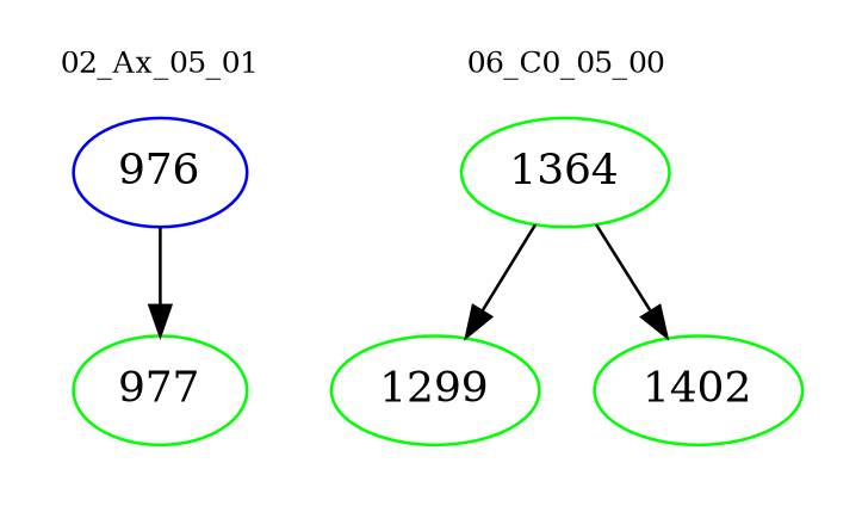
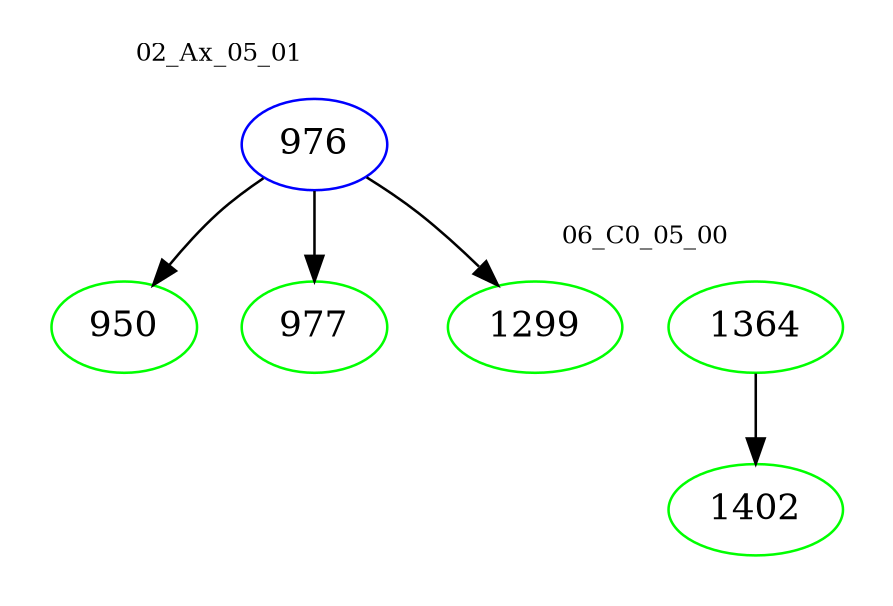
  digraph {
    node [color=green]
    edge [color=black]
    n1 [color=blue label=976]
+   n2 [label=950]
    n3 [label=977]
    n4 [label=1364]
    n5 [label=1299]
    n6 [label=1402]
    subgraph cluster_1 {
      color=white
      fontsize=10
      label="02_Ax_05_01"
      n1
+     n2
      n3
    }
    subgraph cluster_2 {
      color=white
      fontsize=10
      label="06_C0_05_00"
      n4
      n5
      n6
    }
+   n1 -> n2
    n1 -> n3
-   n4 -> n5
+   n1 -> n5
    n4 -> n6
  }
